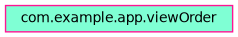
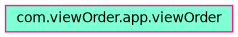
  digraph {
    rankdir=LR
-   n1 [color=deeppink fillcolor=aquamarine fontname=Helvetica fontsize=10 height=0.2 label="com.example.app.viewOrder" shape=box style=filled width=0.4]
+   n1 [color=deeppink fillcolor=aquamarine fontname=Helvetica fontsize=10 height=0.2 label="com.viewOrder.app.viewOrder" shape=box style=filled width=0.4]
  }
